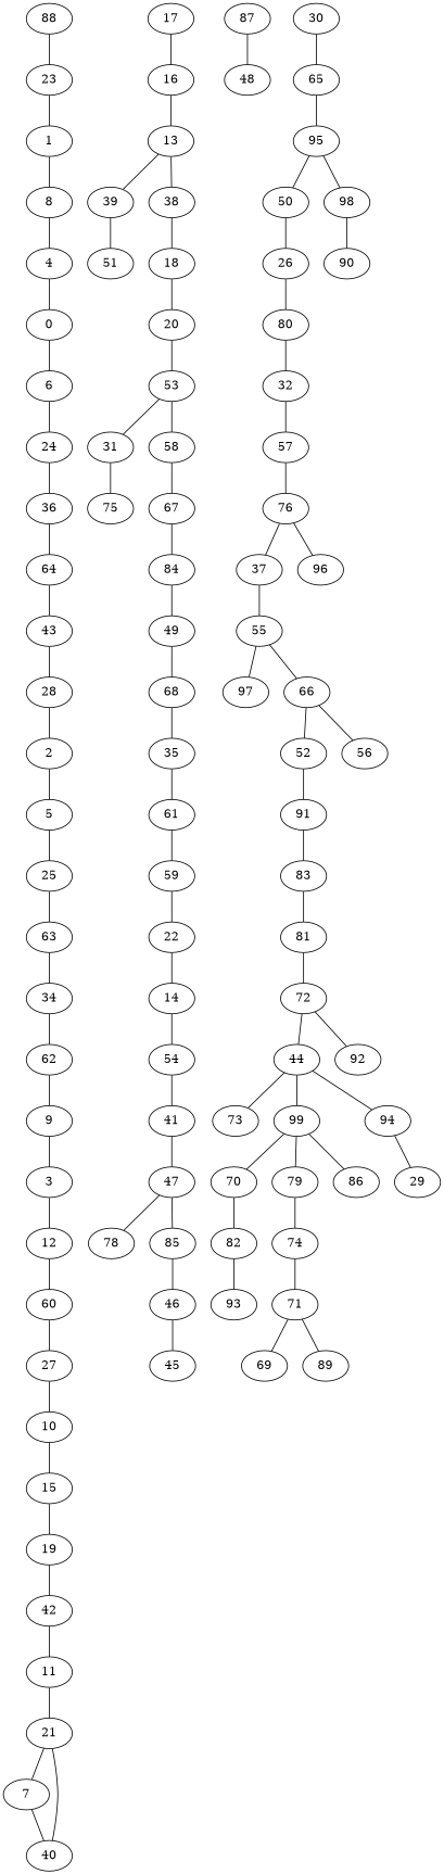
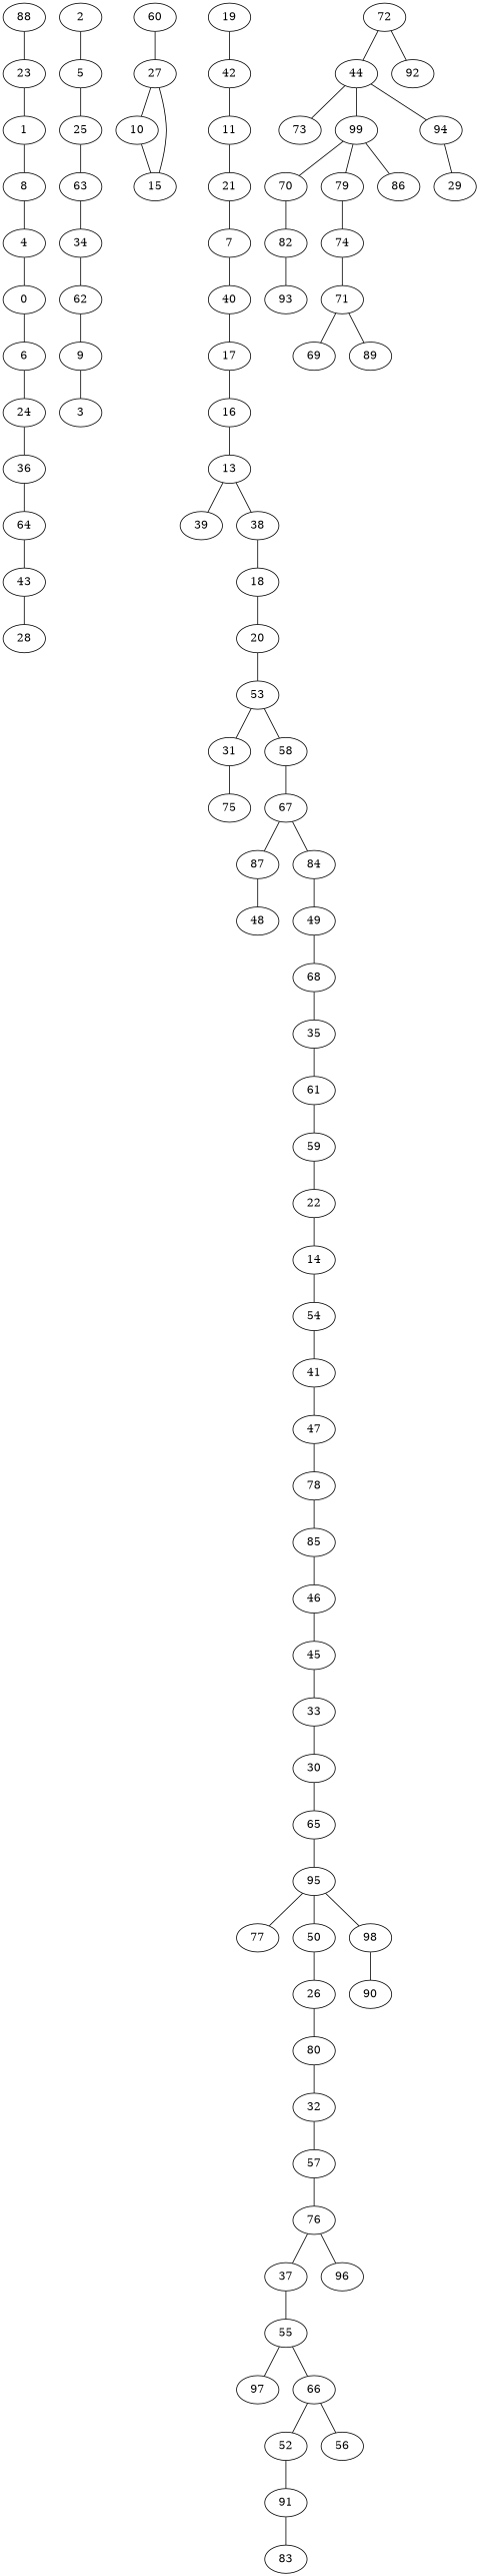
  graph {
    88
    23
    1
    8
    4
    0
    6
    24
    36
    64
    43
    28
    2
    5
    25
    63
    34
    62
    9
    3
-   12
    60
    27
    10
    15
    19
    42
    11
    21
    7
    40
    17
    16
    13
    39
    38
-   51
    18
    20
    53
    31
    58
    75
    67
    87
    84
    48
    49
    68
    35
    61
    59
    22
    14
    54
    41
    47
    78
    85
    46
    45
+   33
    30
    65
    95
+   77
    50
    98
    26
    90
    80
    32
    57
    76
    37
    96
    55
    97
    66
    52
    56
    91
    83
-   81
    72
    44
    92
    73
    99
    94
    70
    79
    86
    29
    82
    74
    93
    71
    69
    89
    88 -- 23
    23 -- 1
    1 -- 8
    8 -- 4
    4 -- 0
    0 -- 6
    6 -- 24
    24 -- 36
    36 -- 64
    64 -- 43
    43 -- 28
-   28 -- 2
    2 -- 5
    5 -- 25
    25 -- 63
    63 -- 34
    34 -- 62
    62 -- 9
    9 -- 3
-   3 -- 12
-   12 -- 60
    60 -- 27
    27 -- 10
    10 -- 15
-   15 -- 19
+   15 -- 27
    19 -- 42
    42 -- 11
    11 -- 21
    21 -- 7
    7 -- 40
-   40 -- 21
+   40 -- 17
    17 -- 16
    16 -- 13
    13 -- 39
    13 -- 38
-   39 -- 51
    38 -- 18
    18 -- 20
    20 -- 53
    53 -- 31
    53 -- 58
    31 -- 75
    58 -- 67
+   67 -- 87
    67 -- 84
    87 -- 48
    84 -- 49
    49 -- 68
    68 -- 35
    35 -- 61
    61 -- 59
    59 -- 22
    22 -- 14
    14 -- 54
    54 -- 41
    41 -- 47
    47 -- 78
-   47 -- 85
+   78 -- 85
    85 -- 46
    46 -- 45
+   45 -- 33
+   33 -- 30
    30 -- 65
    65 -- 95
+   95 -- 77
    95 -- 50
    95 -- 98
    50 -- 26
    98 -- 90
    26 -- 80
    80 -- 32
    32 -- 57
    57 -- 76
    76 -- 37
    76 -- 96
    37 -- 55
    55 -- 97
    55 -- 66
    66 -- 52
    66 -- 56
    52 -- 91
    91 -- 83
-   83 -- 81
-   81 -- 72
    72 -- 44
    72 -- 92
    44 -- 73
    44 -- 99
    44 -- 94
    99 -- 70
    99 -- 79
    99 -- 86
    94 -- 29
    70 -- 82
    79 -- 74
    82 -- 93
    74 -- 71
    71 -- 69
    71 -- 89
  }
